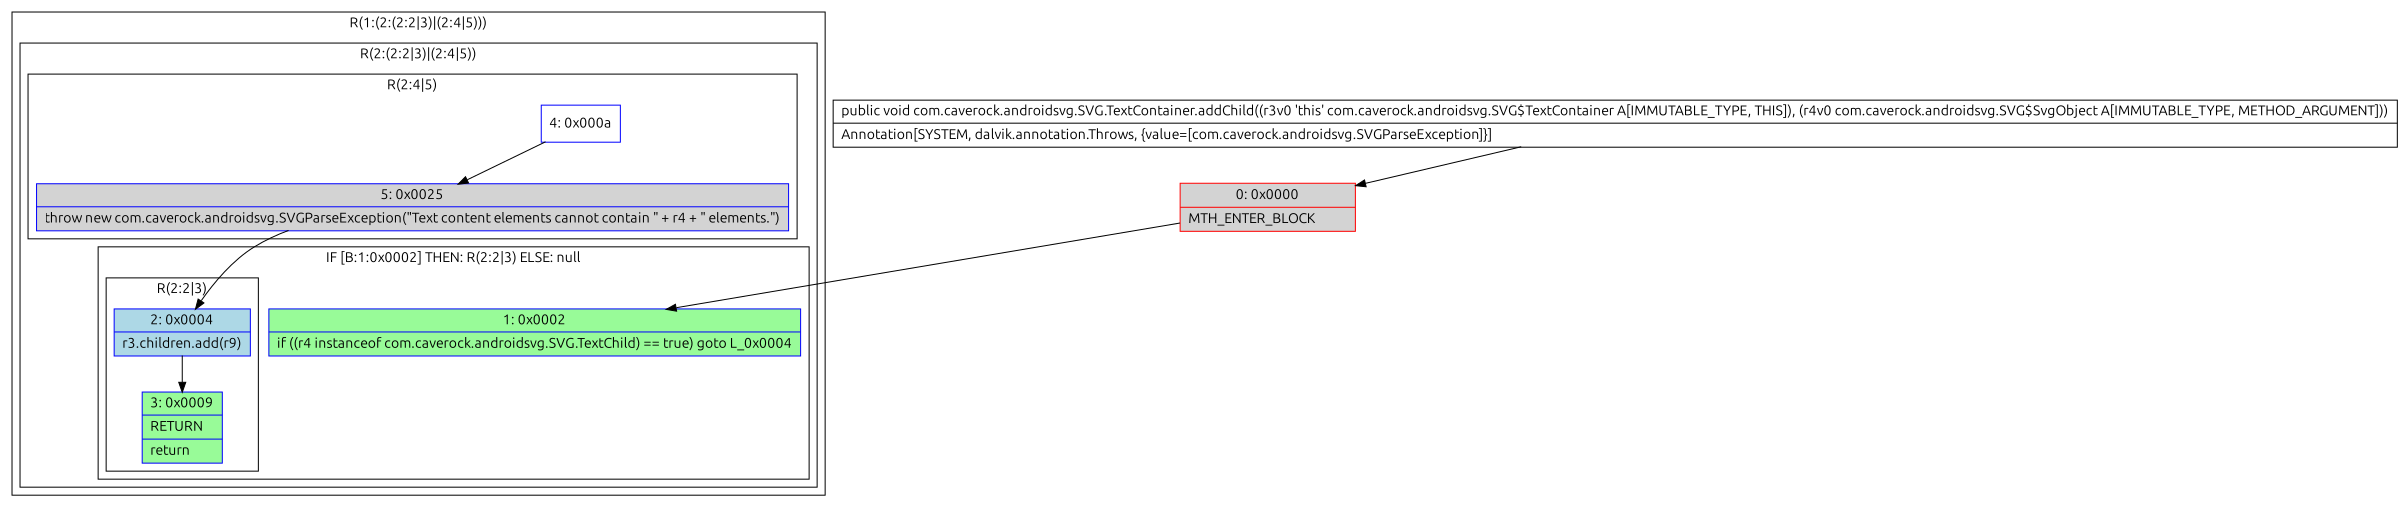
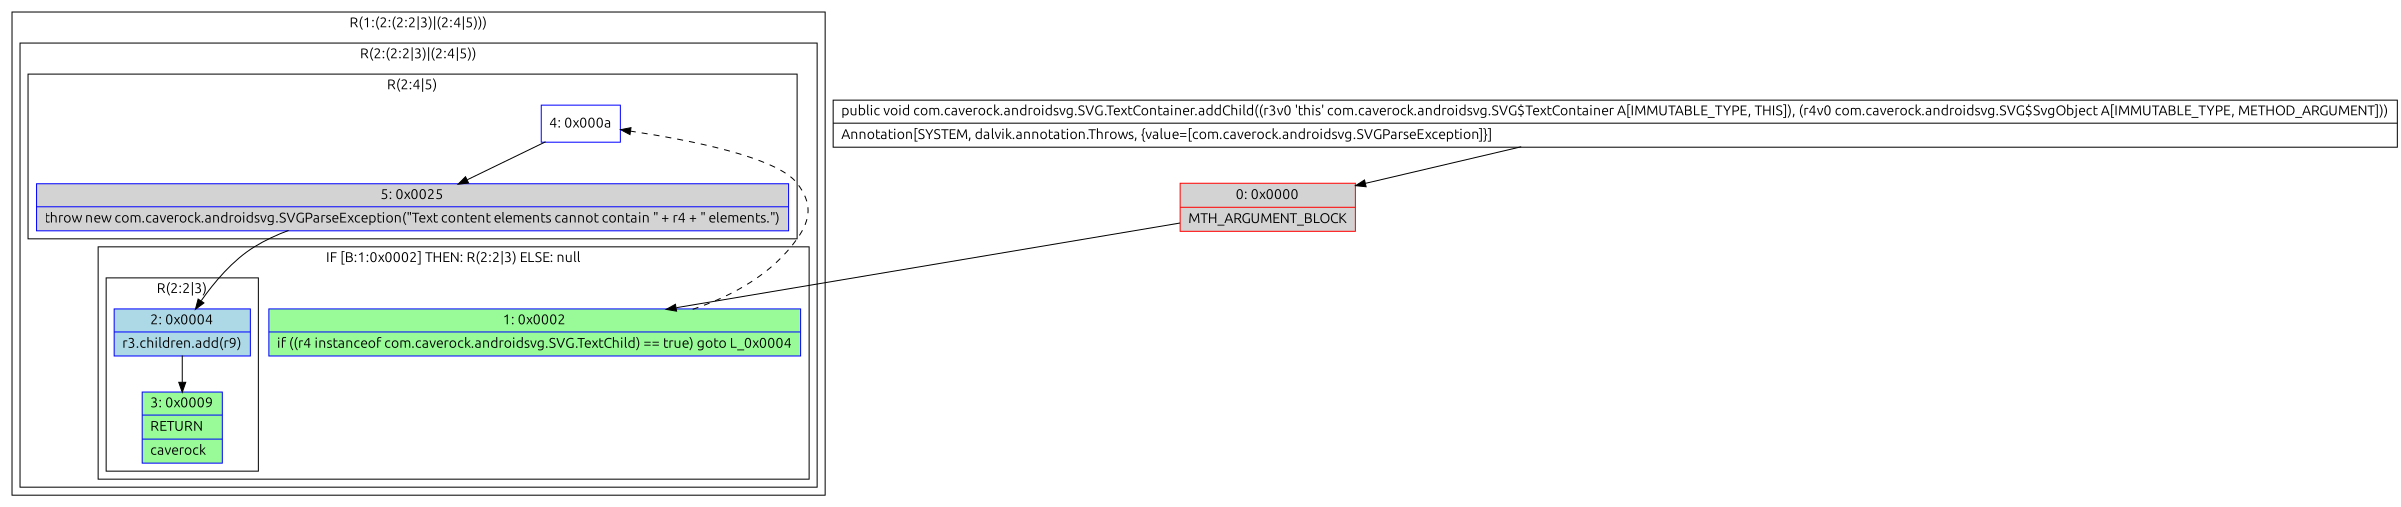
  digraph {
    fontname=Ubuntu
    node [color=blue fillcolor=palegreen fontname=Ubuntu shape=record style=filled]
    edge [fontname=Ubuntu]
    n1 [fillcolor=lightblue label="{2\:\ 0x0004|r3.children.add(r9)\l}"]
-   n2 [label="{3\:\ 0x0009|RETURN\l|return\l}"]
+   n2 [label="{3\:\ 0x0009|RETURN\l|caverock\l}"]
    n3 [label="{1\:\ 0x0002|if ((r4 instanceof com.caverock.androidsvg.SVG.TextChild) == true) goto L_0x0004\l}"]
    n4 [fillcolor=white label="{4\:\ 0x000a}"]
    n5 [fillcolor=lightgrey label="{5\:\ 0x0025|throw new com.caverock.androidsvg.SVGParseException(\"Text content elements cannot contain \" + r4 + \" elements.\")\l}"]
-   n6 [color=red fillcolor=lightgrey label="{0\:\ 0x0000|MTH_ENTER_BLOCK\l}"]
+   n6 [color=red fillcolor=lightgrey label="{0\:\ 0x0000|MTH_ARGUMENT_BLOCK\l}"]
    n7 [fillcolor=white label="{public void com.caverock.androidsvg.SVG.TextContainer.addChild((r3v0 'this' com.caverock.androidsvg.SVG$TextContainer A[IMMUTABLE_TYPE, THIS]), (r4v0 com.caverock.androidsvg.SVG$SvgObject A[IMMUTABLE_TYPE, METHOD_ARGUMENT]))  | Annotation[SYSTEM, dalvik.annotation.Throws, \{value=[com.caverock.androidsvg.SVGParseException]\}]\l}" color=""]
    subgraph cluster_1 {
      label="R(1:(2:(2:2|3)|(2:4|5)))"
      subgraph cluster_2 {
        label="R(2:(2:2|3)|(2:4|5))"
        subgraph cluster_3 {
          label="IF [B:1:0x0002] THEN: R(2:2|3) ELSE: null"
          n3
          subgraph cluster_4 {
            label="R(2:2|3)"
            n1
            n2
          }
        }
        subgraph cluster_5 {
          label="R(2:4|5)"
          n4
          n5
        }
      }
    }
    n1 -> n2
+   n3 -> n4 [style=dashed]
    n4 -> n5
    n5 -> n1
    n6 -> n3
    n7 -> n6
  }
